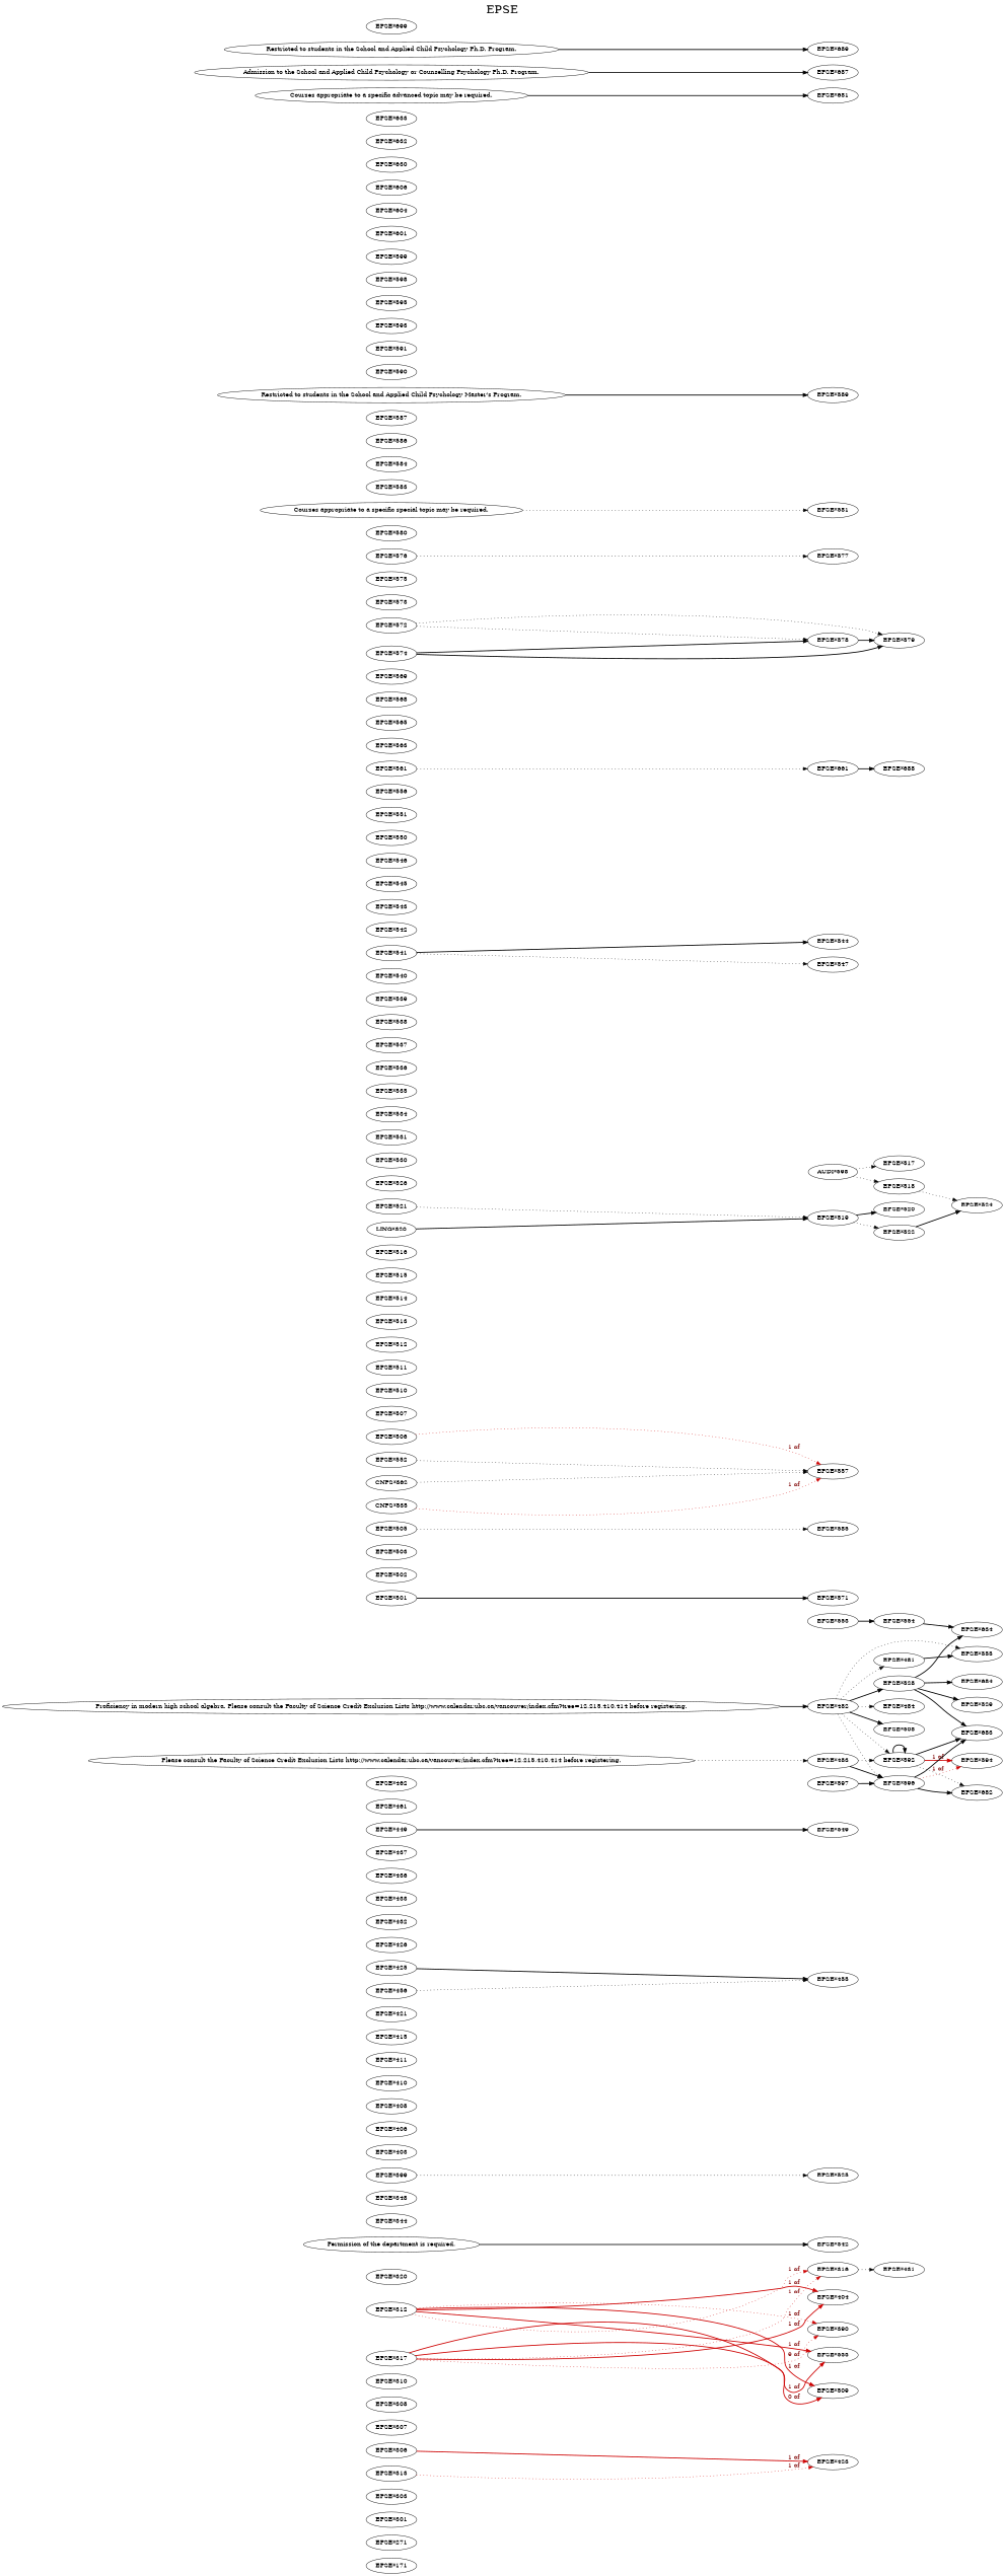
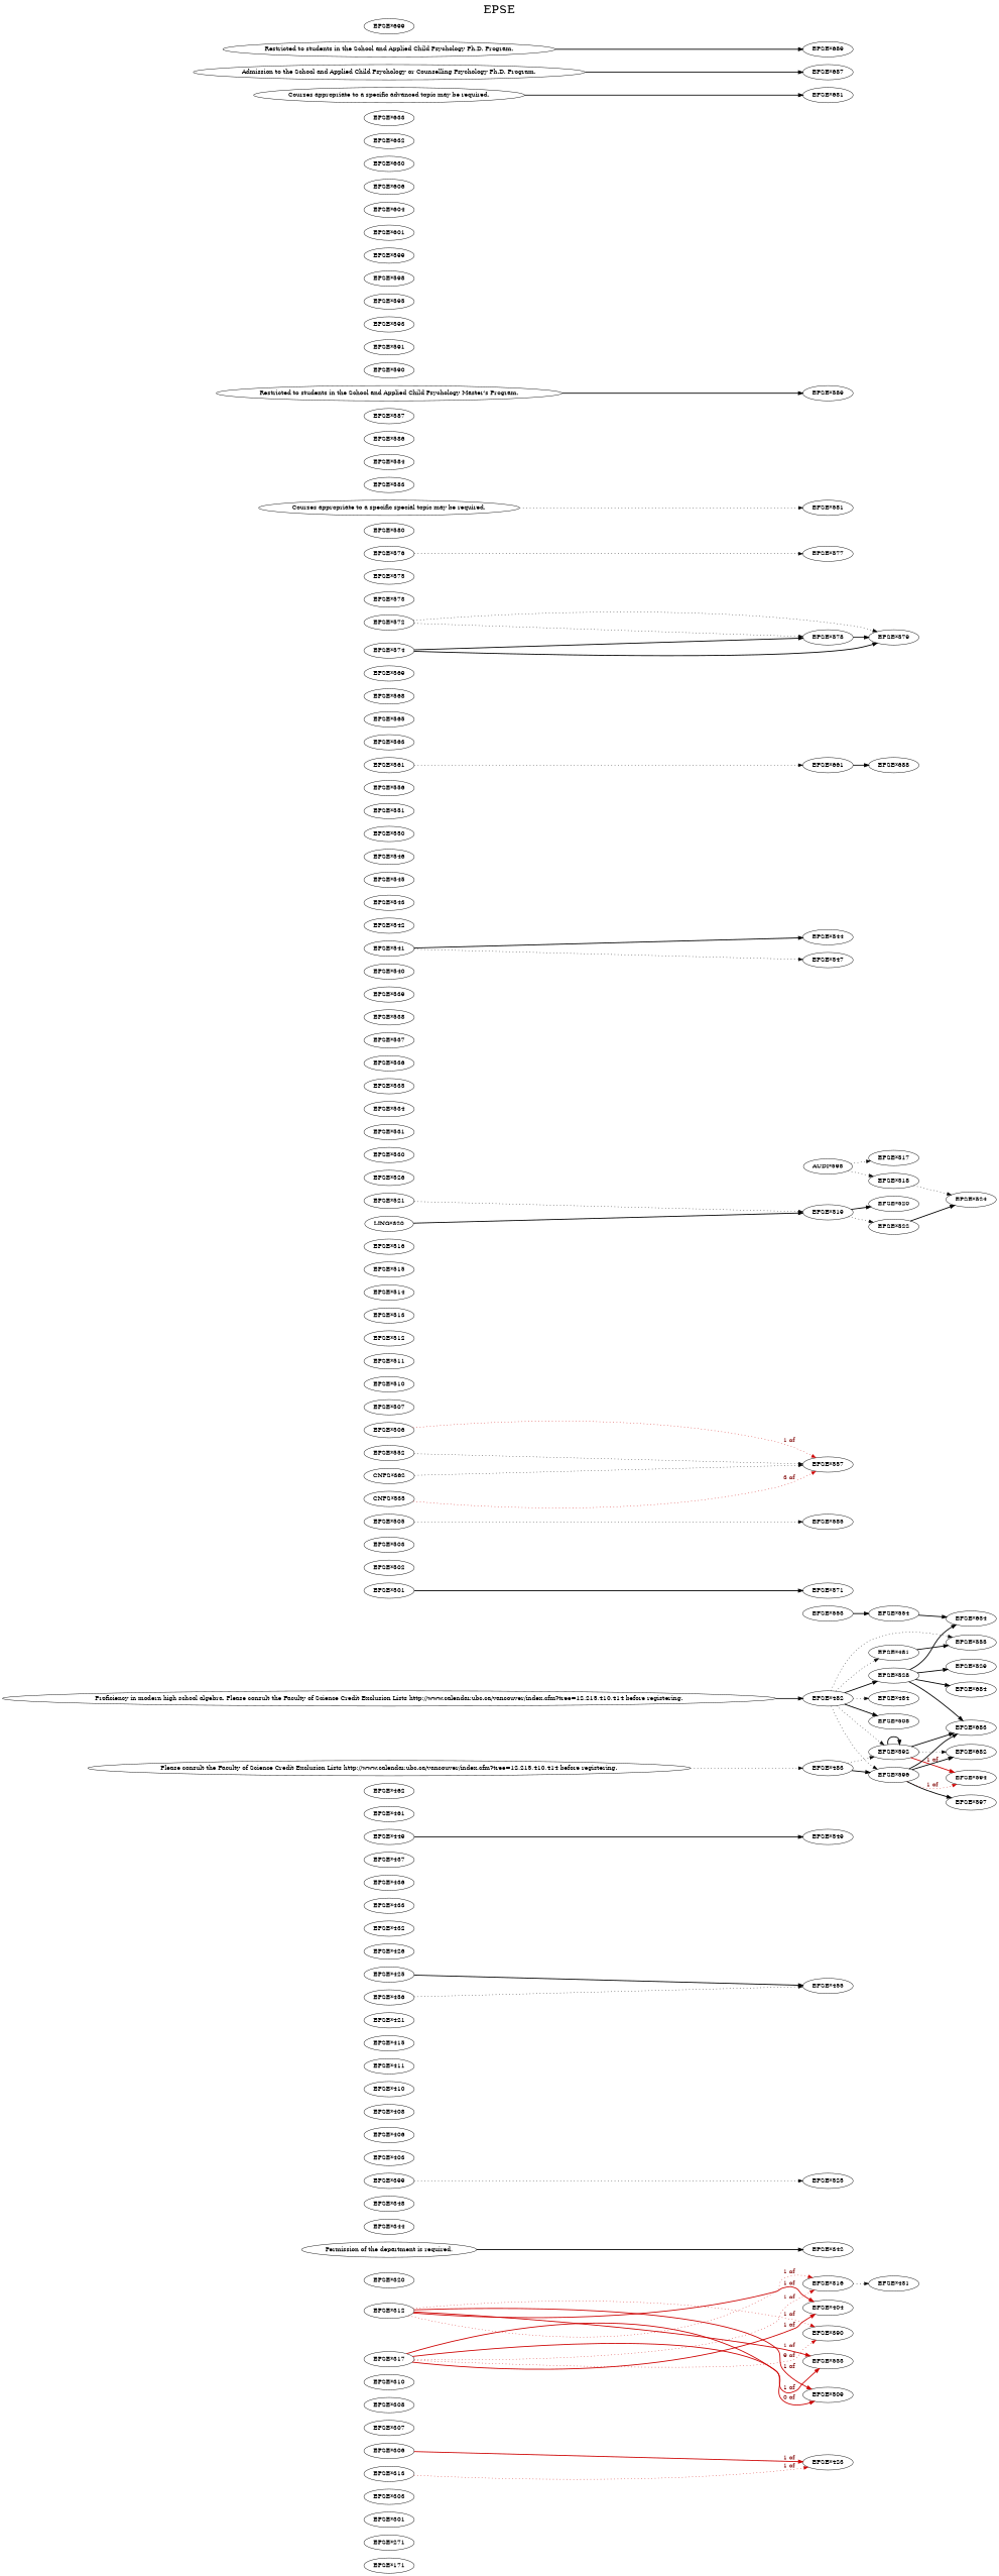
  digraph {
    fontsize=27
    label=EPSE
    labelloc=t
    rankdir=LR
    edge [style=bold]
    "EPSE*171"
    "EPSE*271"
    "EPSE*301"
    "EPSE*303"
    "EPSE*306"
    "EPSE*423"
    "EPSE*307"
    "EPSE*308"
    "EPSE*310"
    "EPSE*312"
    "EPSE*316"
    "EPSE*390"
    "EPSE*404"
    "EPSE*509"
    "EPSE*533"
    "EPSE*431"
    "EPSE*313"
    "EPSE*317"
    "EPSE*320"
    "Permission of the department is required."
    "EPSE*342"
    "EPSE*344"
    "EPSE*348"
    "EPSE*399"
    "EPSE*525"
    "EPSE*403"
    "EPSE*406"
    "EPSE*408"
    "EPSE*410"
    "EPSE*411"
    "EPSE*415"
    "EPSE*421"
    "EPSE*425"
    "EPSE*455"
    "EPSE*426"
    "EPSE*432"
    "EPSE*433"
    "EPSE*436"
    "EPSE*437"
    "EPSE*449"
    "EPSE*549"
    "EPSE*456"
    "EPSE*461"
    "EPSE*462"
    "EPSE*482"
    "EPSE*481"
    "EPSE*484"
    "EPSE*508"
    "EPSE*528"
    "EPSE*555"
    "EPSE*592"
    "EPSE*596"
    "EPSE*529"
    "EPSE*634"
    "EPSE*683"
    "EPSE*684"
    "EPSE*594"
    "EPSE*682"
    "EPSE*597"
    "Proficiency in modern high school algebra. Please consult the Faculty of Science Credit Exclusion Lists http://www.calendar.ubc.ca/vancouver/index.cfm?tree=12,215,410,414 before registering."
    "Please consult the Faculty of Science Credit Exclusion Lists http://www.calendar.ubc.ca/vancouver/index.cfm?tree=12,215,410,414 before registering."
    "EPSE*483"
    "EPSE*501"
    "EPSE*571"
    "EPSE*502"
    "EPSE*503"
    "EPSE*505"
    "EPSE*585"
    "EPSE*506"
    "EPSE*557"
    "EPSE*507"
    "EPSE*510"
    "EPSE*511"
    "EPSE*512"
    "EPSE*513"
    "EPSE*514"
    "EPSE*515"
    "EPSE*516"
    "AUDI*598"
    "EPSE*517"
    "EPSE*518"
    "EPSE*524"
    "EPSE*521"
    "EPSE*519"
    "EPSE*520"
    "EPSE*522"
    "LING*320"
    "EPSE*526"
    "EPSE*530"
    "EPSE*531"
    "EPSE*534"
    "EPSE*535"
    "EPSE*536"
    "EPSE*537"
    "EPSE*538"
    "EPSE*539"
    "EPSE*540"
    "EPSE*541"
    "EPSE*544"
    "EPSE*547"
    "EPSE*542"
    "EPSE*543"
    "EPSE*545"
    "EPSE*546"
    "EPSE*550"
    "EPSE*551"
    "EPSE*552"
    "EPSE*553"
    "EPSE*554"
    "EPSE*556"
    "CNPS*362"
    "CNPS*535"
    "EPSE*561"
    "EPSE*661"
    "EPSE*688"
    "EPSE*563"
    "EPSE*565"
    "EPSE*568"
    "EPSE*569"
    "EPSE*572"
    "EPSE*578"
    "EPSE*579"
    "EPSE*573"
    "EPSE*574"
    "EPSE*575"
    "EPSE*576"
    "EPSE*577"
    "EPSE*580"
    "Courses appropriate to a specific special topic may be required."
    "EPSE*581"
    "EPSE*583"
    "EPSE*584"
    "EPSE*586"
    "EPSE*587"
    "Restricted to students in the School and Applied Child Psychology Master's Program."
    "EPSE*589"
    "EPSE*590"
    "EPSE*591"
    "EPSE*593"
    "EPSE*595"
    "EPSE*598"
    "EPSE*599"
    "EPSE*601"
    "EPSE*604"
    "EPSE*606"
    "EPSE*630"
    "EPSE*632"
    "EPSE*633"
    "Courses appropriate to a specific advanced topic may be required."
    "EPSE*681"
    "Admission to the School and Applied Child Psychology or Counselling Psychology Ph.D. Program."
    "EPSE*687"
    "Restricted to students in the School and Applied Child Psychology Ph.D. Program."
    "EPSE*689"
    "EPSE*699"
    "EPSE*306" -> "EPSE*423" [color=red3 fontcolor=firebrick4 label="1 of"]
    "EPSE*312" -> "EPSE*316" [color=red3 fontcolor=firebrick4 label="1 of" style=dotted]
    "EPSE*312" -> "EPSE*390" [color=red3 fontcolor=firebrick4 label="1 of" style=dotted]
    "EPSE*312" -> "EPSE*404" [color=red3 fontcolor=firebrick4 label="1 of"]
    "EPSE*312" -> "EPSE*509" [color=red3 fontcolor=firebrick4 label="1 of"]
    "EPSE*312" -> "EPSE*533" [color=red3 fontcolor=firebrick4 label="1 of"]
    "EPSE*316" -> "EPSE*431" [style=dotted]
    "EPSE*313" -> "EPSE*423" [color=red3 fontcolor=firebrick4 label="1 of" style=dotted]
    "EPSE*317" -> "EPSE*316" [color=red3 fontcolor=firebrick4 label="1 of" style=dotted]
    "EPSE*317" -> "EPSE*390" [color=red3 fontcolor=firebrick4 label="9 of" style=dotted]
    "EPSE*317" -> "EPSE*404" [color=red3 fontcolor=firebrick4 label="1 of"]
    "EPSE*317" -> "EPSE*509" [color=red3 fontcolor=firebrick4 label="0 of"]
    "EPSE*317" -> "EPSE*533" [color=red3 fontcolor=firebrick4 label="1 of"]
    "Permission of the department is required." -> "EPSE*342"
    "EPSE*399" -> "EPSE*525" [style=dotted]
    "EPSE*425" -> "EPSE*455"
    "EPSE*449" -> "EPSE*549"
    "EPSE*456" -> "EPSE*455" [style=dotted]
    "EPSE*482" -> "EPSE*481" [style=dotted]
    "EPSE*482" -> "EPSE*484" [style=dotted]
    "EPSE*482" -> "EPSE*508"
    "EPSE*482" -> "EPSE*528"
    "EPSE*482" -> "EPSE*555" [style=dotted]
    "EPSE*482" -> "EPSE*592" [style=dotted]
    "EPSE*482" -> "EPSE*596" [style=dotted]
    "EPSE*481" -> "EPSE*555"
    "EPSE*528" -> "EPSE*529"
    "EPSE*528" -> "EPSE*634"
    "EPSE*528" -> "EPSE*683"
    "EPSE*528" -> "EPSE*684"
    "EPSE*592" -> "EPSE*592"
    "EPSE*592" -> "EPSE*683"
    "EPSE*592" -> "EPSE*594" [color=red3 fontcolor=firebrick4 label="1 of"]
    "EPSE*592" -> "EPSE*682" [style=dotted]
    "EPSE*596" -> "EPSE*683"
    "EPSE*596" -> "EPSE*594" [color=red3 fontcolor=firebrick4 label="1 of" style=dotted]
    "EPSE*596" -> "EPSE*682"
-   "EPSE*597" -> "EPSE*596"
+   "EPSE*596" -> "EPSE*597"
    "Proficiency in modern high school algebra. Please consult the Faculty of Science Credit Exclusion Lists http://www.calendar.ubc.ca/vancouver/index.cfm?tree=12,215,410,414 before registering." -> "EPSE*482"
    "Please consult the Faculty of Science Credit Exclusion Lists http://www.calendar.ubc.ca/vancouver/index.cfm?tree=12,215,410,414 before registering." -> "EPSE*483" [style=dotted]
    "EPSE*483" -> "EPSE*592" [style=dotted]
    "EPSE*483" -> "EPSE*596"
    "EPSE*501" -> "EPSE*571"
    "EPSE*505" -> "EPSE*585" [style=dotted]
    "EPSE*506" -> "EPSE*557" [color=red3 fontcolor=firebrick4 label="1 of" style=dotted]
    "AUDI*598" -> "EPSE*517" [style=dotted]
    "AUDI*598" -> "EPSE*518" [style=dotted]
    "EPSE*518" -> "EPSE*524" [style=dotted]
    "EPSE*521" -> "EPSE*519" [style=dotted]
    "EPSE*519" -> "EPSE*520"
    "EPSE*519" -> "EPSE*522" [style=dotted]
    "EPSE*522" -> "EPSE*524"
    "LING*320" -> "EPSE*519"
    "EPSE*541" -> "EPSE*544"
    "EPSE*541" -> "EPSE*547" [style=dotted]
    "EPSE*552" -> "EPSE*557" [style=dotted]
    "EPSE*553" -> "EPSE*554"
    "EPSE*554" -> "EPSE*634"
    "CNPS*362" -> "EPSE*557" [style=dotted]
-   "CNPS*535" -> "EPSE*557" [color=red3 fontcolor=firebrick4 label="1 of" style=dotted]
+   "CNPS*535" -> "EPSE*557" [color=red3 fontcolor=firebrick4 label="3 of" style=dotted]
    "EPSE*561" -> "EPSE*661" [style=dotted]
    "EPSE*661" -> "EPSE*688"
    "EPSE*572" -> "EPSE*578" [style=dotted]
    "EPSE*572" -> "EPSE*579" [style=dotted]
    "EPSE*578" -> "EPSE*579"
    "EPSE*574" -> "EPSE*578"
    "EPSE*574" -> "EPSE*579"
    "EPSE*576" -> "EPSE*577" [style=dotted]
    "Courses appropriate to a specific special topic may be required." -> "EPSE*581" [style=dotted]
    "Restricted to students in the School and Applied Child Psychology Master's Program." -> "EPSE*589"
    "Courses appropriate to a specific advanced topic may be required." -> "EPSE*681"
    "Admission to the School and Applied Child Psychology or Counselling Psychology Ph.D. Program." -> "EPSE*687"
    "Restricted to students in the School and Applied Child Psychology Ph.D. Program." -> "EPSE*689"
  }
